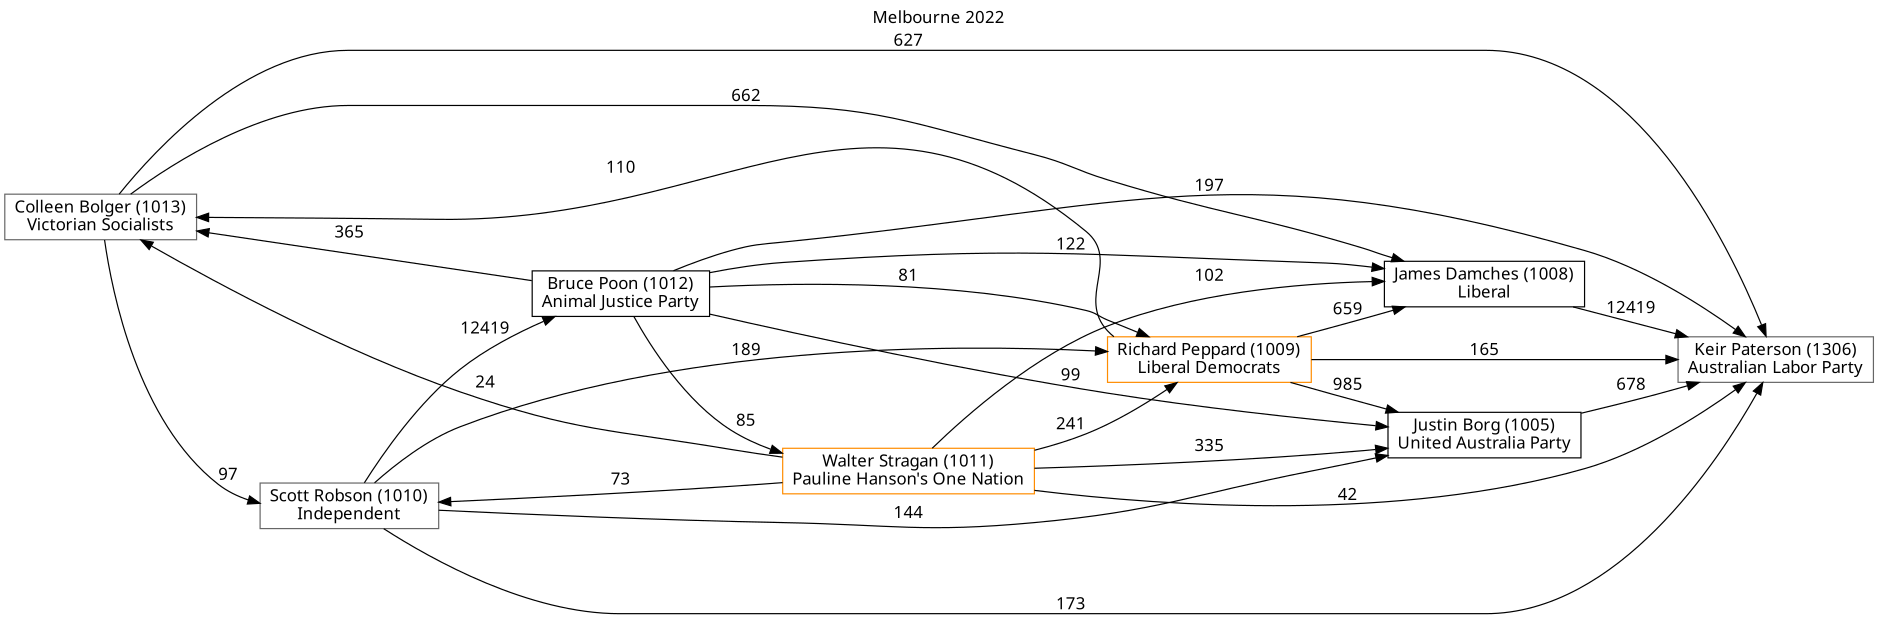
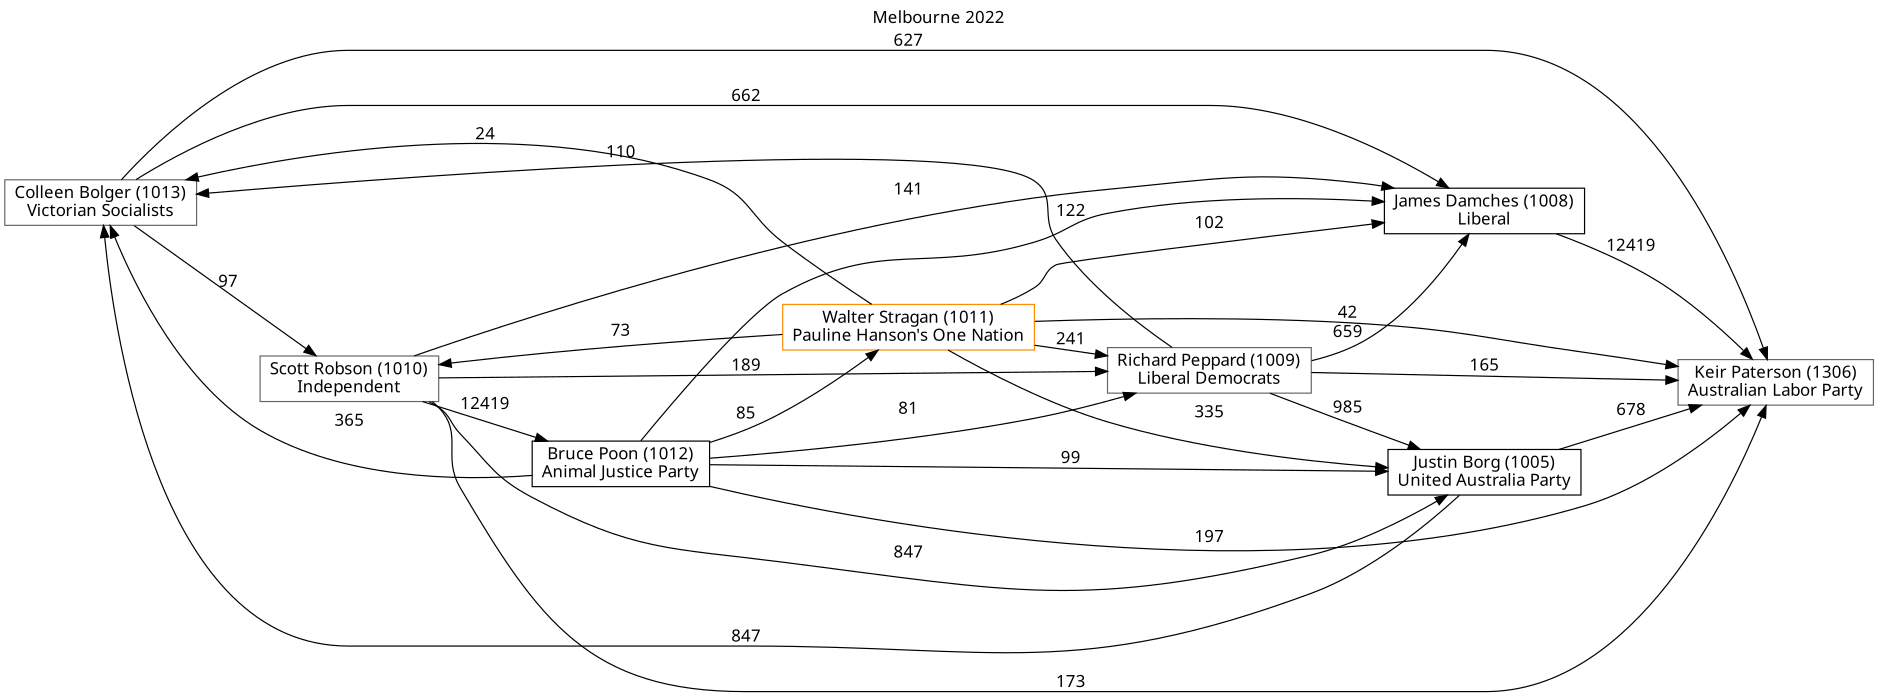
  digraph {
    fontname="Noto Sans"
    label="Melbourne 2022"
    labelloc=t
    mclimit=10
    rankdir=LR
    node [color=gray40 fontname="Noto Sans" shape=box]
    edge [fontname="Noto Sans"]
    n1 [label="Colleen Bolger (1013)\nVictorian Socialists"]
    n2 [color=black label="James Damches (1008)\nLiberal"]
    n3 [label="Keir Paterson (1306)\nAustralian Labor Party"]
    n4 [label="Scott Robson (1010)\nIndependent"]
    n5 [color=black label="Justin Borg (1005)\nUnited Australia Party"]
    n6 [color=black label="Bruce Poon (1012)\nAnimal Justice Party"]
-   n7 [color=darkorange label="Richard Peppard (1009)\nLiberal Democrats"]
+   n7 [label="Richard Peppard (1009)\nLiberal Democrats"]
    n8 [color=darkorange label="Walter Stragan (1011)\nPauline Hanson's One Nation"]
    n1 -> n2 [label=662]
    n1 -> n3 [label=627]
    n1 -> n4 [label=97]
    n2 -> n3 [label=12419]
+   n4 -> n2 [label=141]
    n4 -> n3 [label=173]
-   n4 -> n5 [label=144]
+   n4 -> n5 [label=847]
    n4 -> n6 [label=12419]
    n4 -> n7 [label=189]
+   n5 -> n1 [label=847]
    n5 -> n3 [label=678]
    n6 -> n1 [label=365]
    n6 -> n2 [label=122]
    n6 -> n3 [label=197]
    n6 -> n5 [label=99]
    n6 -> n7 [label=81]
    n6 -> n8 [label=85]
    n7 -> n1 [label=110]
    n7 -> n2 [label=659]
    n7 -> n3 [label=165]
    n7 -> n5 [label=985]
    n8 -> n1 [label=24]
    n8 -> n2 [label=102]
    n8 -> n3 [label=42]
    n8 -> n4 [label=73]
    n8 -> n5 [label=335]
    n8 -> n7 [label=241]
  }
